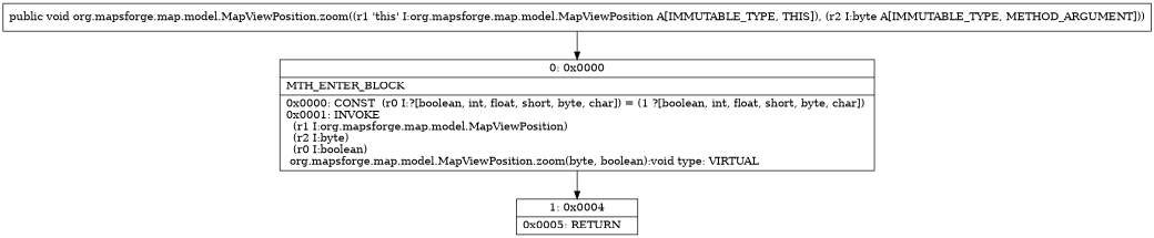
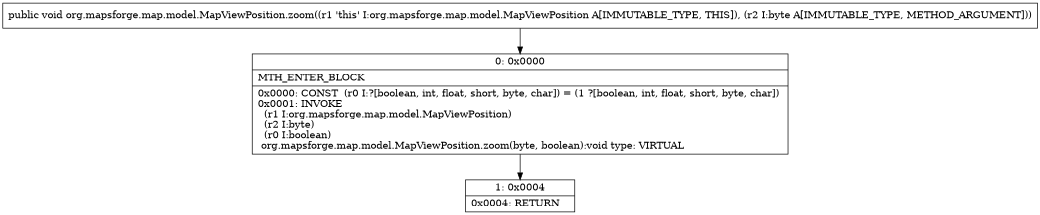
  digraph {
    node [shape=record]
    n1 [label="{0\:\ 0x0000|MTH_ENTER_BLOCK\l|0x0000: CONST  (r0 I:?[boolean, int, float, short, byte, char]) = (1 ?[boolean, int, float, short, byte, char]) \l0x0001: INVOKE  \l  (r1 I:org.mapsforge.map.model.MapViewPosition)\l  (r2 I:byte)\l  (r0 I:boolean)\l org.mapsforge.map.model.MapViewPosition.zoom(byte, boolean):void type: VIRTUAL \l}"]
-   n2 [label="{1\:\ 0x0004|0x0005: RETURN   \l}"]
+   n2 [label="{1\:\ 0x0004|0x0004: RETURN   \l}"]
    n3 [label="{public void org.mapsforge.map.model.MapViewPosition.zoom((r1 'this' I:org.mapsforge.map.model.MapViewPosition A[IMMUTABLE_TYPE, THIS]), (r2 I:byte A[IMMUTABLE_TYPE, METHOD_ARGUMENT])) }"]
    n1 -> n2
    n3 -> n1
  }
